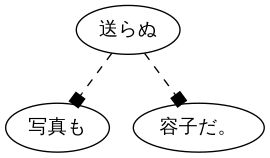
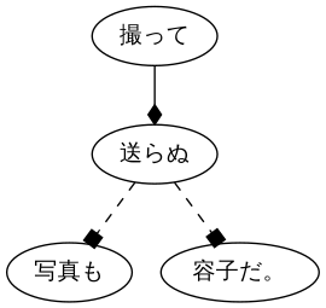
  digraph {
    fontname="JetBrains Mono"
    node [fontname="JetBrains Mono"]
    edge [arrowhead=box fontname="JetBrains Mono" style=dashed]
    n1 [label="写真も"]
    n2 [label="送らぬ"]
    n3 [label="容子だ。"]
+   n4 [label="撮って"]
    n2 -> n1
    n2 -> n3
+   n4 -> n2 [arrowhead=diamond style=solid]
  }
